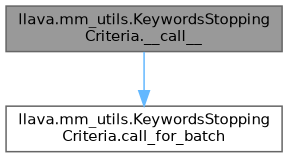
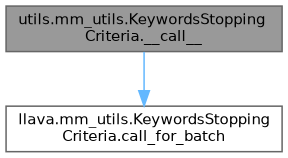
  digraph {
    rankdir=TB
    node [fontname=Helvetica fontsize=10 shape=box style=filled]
-   n1 [color=gray40 fillcolor=grey60 fontcolor=black height=0.2 label="llava.mm_utils.KeywordsStopping\lCriteria.__call__" width=0.4]
+   n1 [color=gray40 fillcolor=grey60 fontcolor=black height=0.2 label="utils.mm_utils.KeywordsStopping\lCriteria.__call__" width=0.4]
    n2 [color=grey40 fillcolor=white height=0.2 label="llava.mm_utils.KeywordsStopping\lCriteria.call_for_batch" width=0.4]
    n1 -> n2 [color=steelblue1 fontname=Helvetica fontsize=10 labelfontname=Helvetica labelfontsize=10 style=solid]
  }
